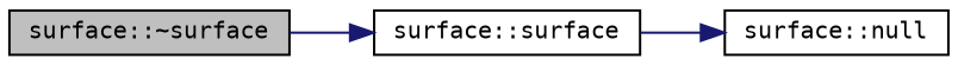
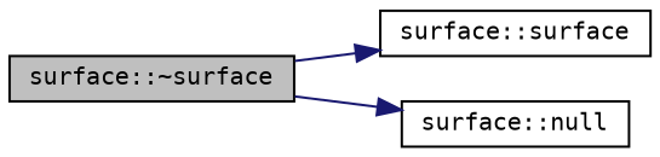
  digraph {
    fontname="DejaVu Sans Mono"
    rankdir=LR
    node [color=black fillcolor=white fontname="DejaVu Sans Mono" fontsize=10 shape=record style=filled]
    edge [color=midnightblue fontname="DejaVu Sans Mono" fontsize=10 labelfontname=Helvetica labelfontsize=10 style=solid]
    n1 [fillcolor=grey75 fontcolor=black height=0.2 label="surface::~surface" width=0.4]
    n2 [height=0.2 label="surface::surface" width=0.4]
    n3 [height=0.2 label="surface::null" width=0.4]
    n1 -> n2
-   n2 -> n3
+   n1 -> n3
  }
